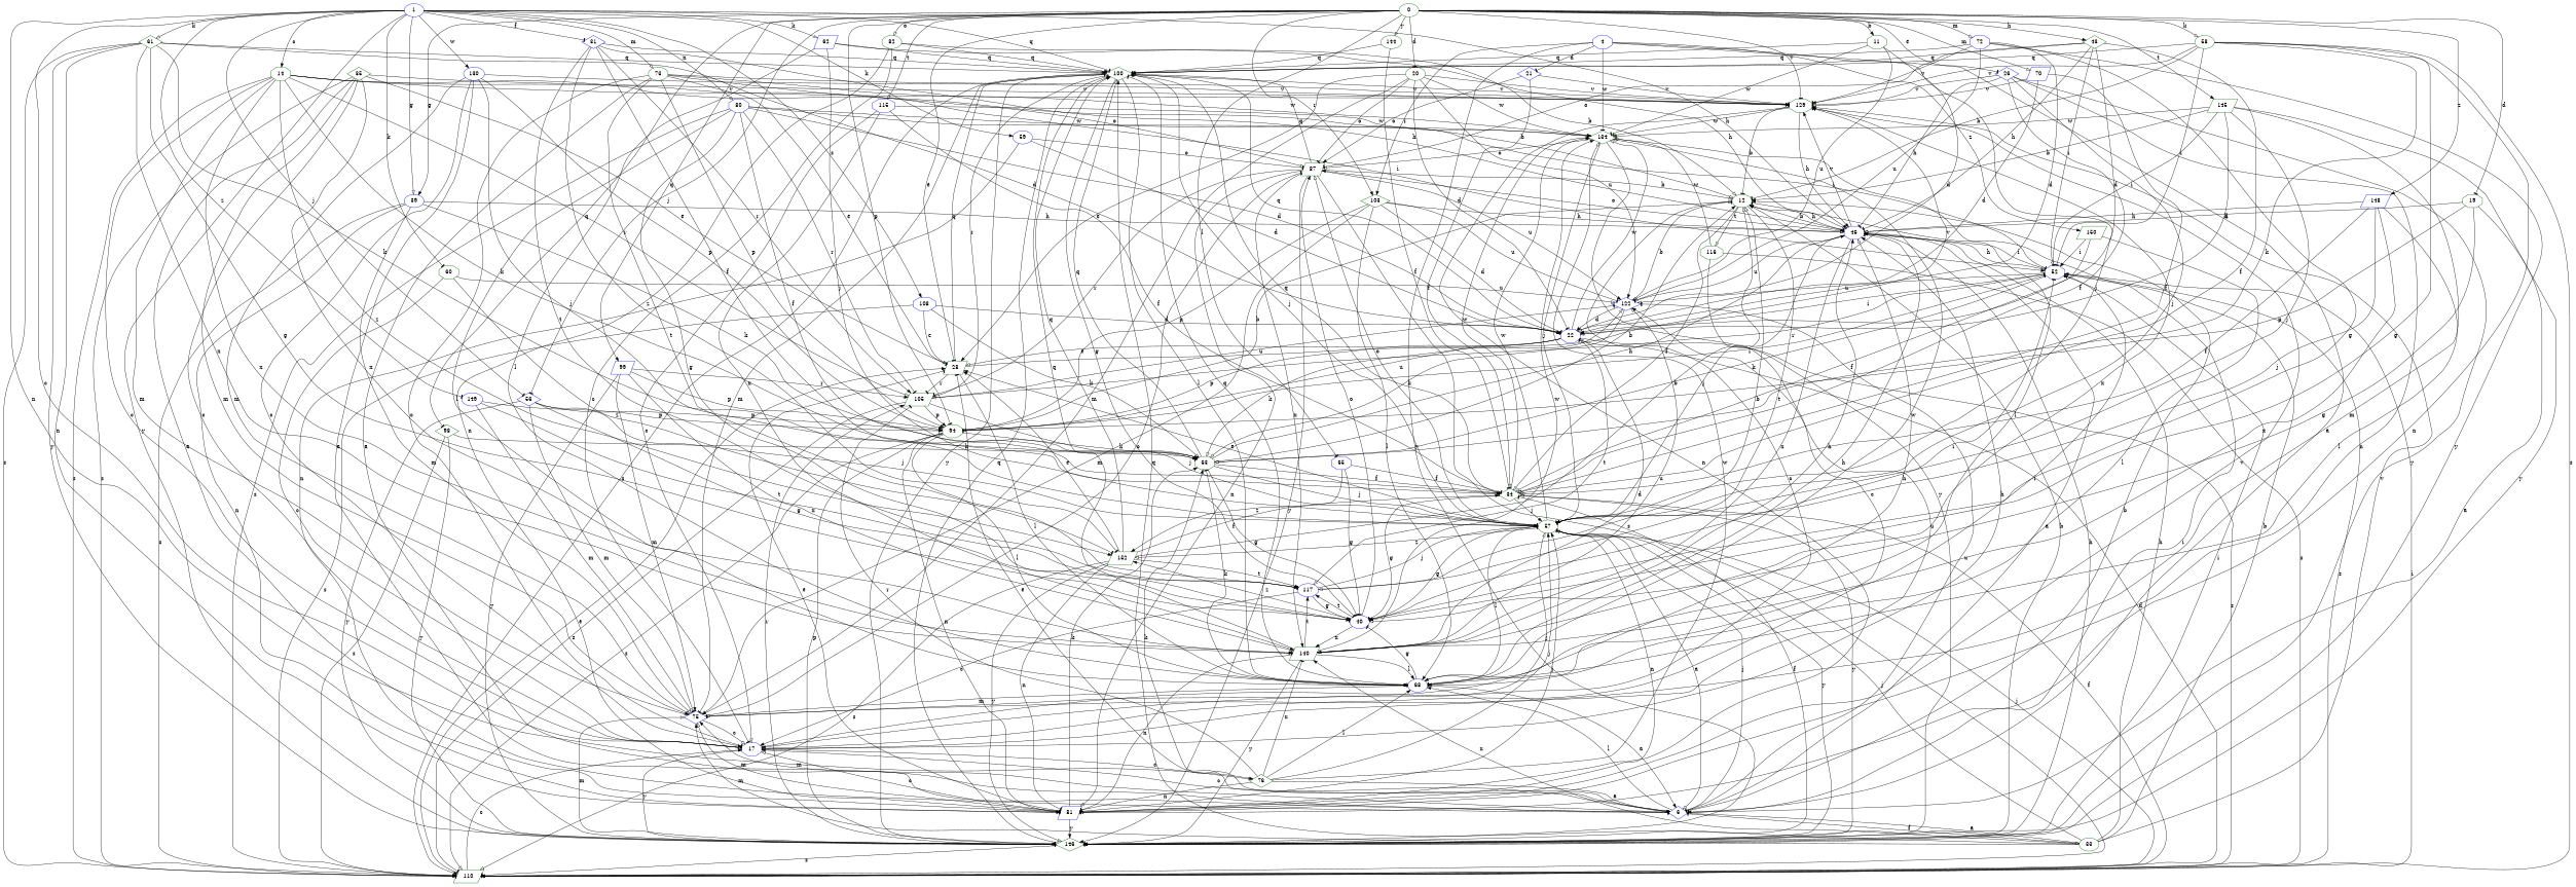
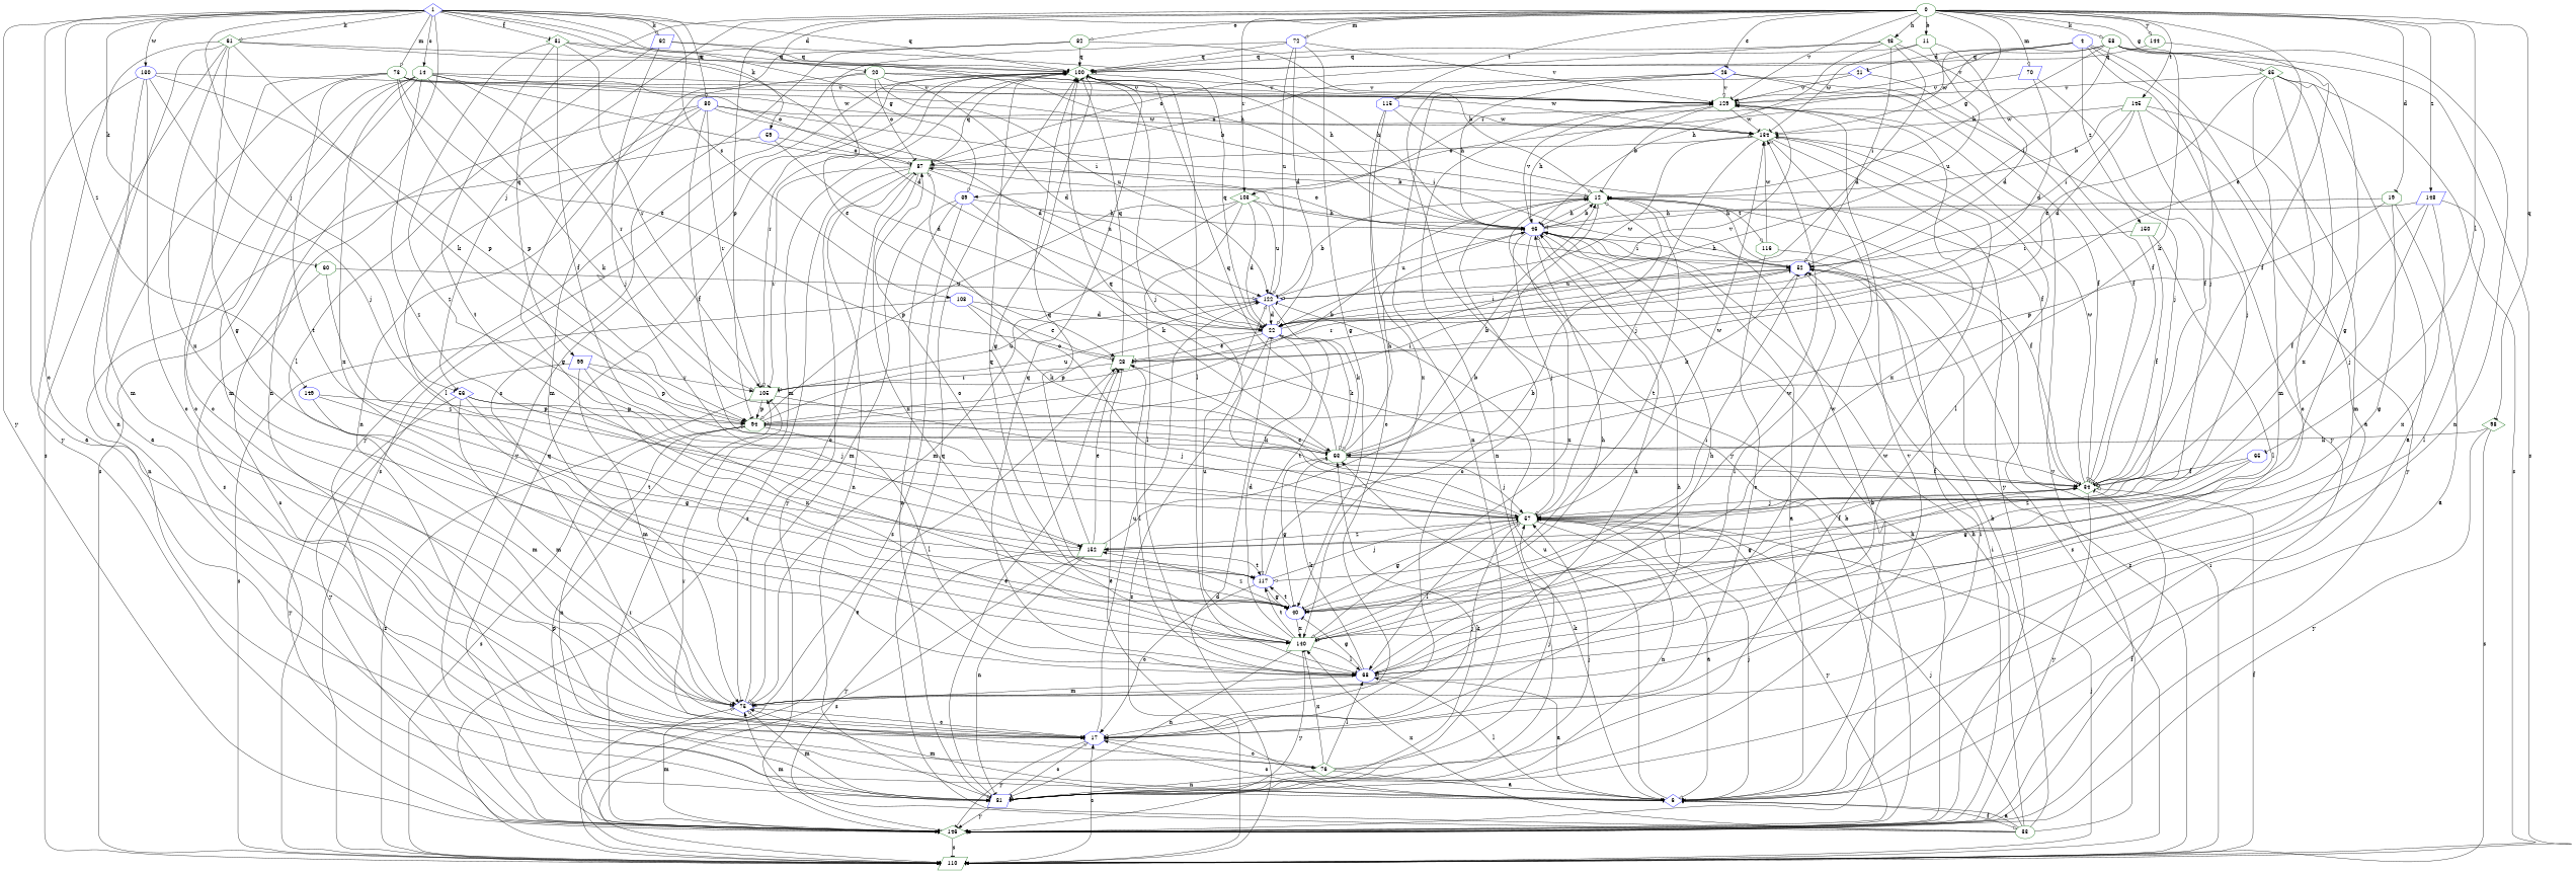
  strict digraph {
    node [color=darkgreen shape=octagon]
    edge [arrowhead=normal]
    0 [shape=ellipse]
    11
    19
    20 [shape=ellipse]
    26 [color=blue shape=diamond]
    28 [shape=parallelogram]
    35 [shape=diamond]
    39 [color=blue shape=ellipse]
    43 [shape=diamond]
    56 [color=blue shape=diamond]
    58 [shape=ellipse]
    65 [color=blue]
    70 [color=blue shape=parallelogram]
    72 [color=blue]
    82 [shape=ellipse]
    94
    98 [shape=diamond]
    99 [color=blue shape=parallelogram]
    103 [shape=diamond]
    115 [color=blue]
    129
    144 [shape=ellipse]
    145 [shape=parallelogram]
    148 [color=blue shape=parallelogram]
    100 [shape=diamond]
    134 [shape=diamond]
    122 [color=blue shape=diamond]
    22 [color=blue]
    46 [color=blue]
    6 [color=blue shape=diamond]
    40 [color=blue shape=ellipse]
    75 [color=blue shape=diamond]
    87 [shape=parallelogram]
    146 [shape=diamond]
    57 [shape=ellipse]
    34 [shape=diamond]
    81 [color=blue shape=parallelogram]
    68 [color=blue shape=ellipse]
    105 [shape=parallelogram]
    17 [color=blue]
    110 [shape=parallelogram]
    140 [shape=parallelogram]
    63
    52 [color=blue]
    12 [shape=ellipse]
    152 [shape=parallelogram]
-   1 [color=blue shape=ellipse]
+   1 [color=blue shape=diamond]
    14
-   31 [color=blue shape=diamond]
+   31 [shape=diamond]
    59 [color=blue shape=ellipse]
    60
    61 [shape=diamond]
    62 [color=blue shape=parallelogram]
    73 [shape=ellipse]
    76 [shape=diamond]
    80 [color=blue]
    108 [color=blue]
    130 [color=blue shape=ellipse]
    149 [color=blue shape=ellipse]
    117 [color=blue shape=ellipse]
    4 [color=blue]
    21 [color=blue shape=diamond]
    150 [shape=parallelogram]
    33 [shape=ellipse]
    116
    0 -> 11 [label=b]
    0 -> 19 [arrowhead=tee label=d]
    0 -> 20 [arrowhead=tee label=d]
    0 -> 26 [arrowhead=tee label=e]
    0 -> 28 [arrowhead=tee label=e]
+   0 -> 35 [arrowhead=onormal label=g]
    0 -> 39 [label=g]
    0 -> 43 [label=h]
    0 -> 56 [arrowhead=tee label=j]
    0 -> 58 [arrowhead=onormal label=k]
    0 -> 65 [arrowhead=tee label=l]
    0 -> 70 [arrowhead=onormal label=m]
    0 -> 72 [arrowhead=onormal label=m]
    0 -> 82 [arrowhead=onormal label=o]
    0 -> 94 [arrowhead=tee label=p]
    0 -> 98 [arrowhead=tee label=q]
    0 -> 99 [label=q]
    0 -> 103 [label=r]
    0 -> 115 [arrowhead=onormal label=t]
    0 -> 129 [arrowhead=tee label=v]
    0 -> 144 [arrowhead=onormal label=y]
    0 -> 145 [label=t]
    0 -> 148 [label=z]
    11 -> 100 [arrowhead=onormal label=q]
    11 -> 134 [arrowhead=tee label=w]
    11 -> 122 [arrowhead=onormal label=u]
    11 -> 22 [arrowhead=onormal label=d]
    19 -> 94 [arrowhead=tee label=p]
    19 -> 46 [arrowhead=onormal label=h]
    19 -> 6 [arrowhead=tee label=a]
    19 -> 40 [arrowhead=onormal label=g]
    20 -> 28 [label=e]
    20 -> 129 [label=v]
    20 -> 134 [arrowhead=onormal label=w]
    20 -> 122 [label=u]
    20 -> 22 [arrowhead=tee label=d]
    20 -> 75 [label=m]
    20 -> 87 [arrowhead=tee label=o]
    26 -> 129 [arrowhead=onormal label=v]
    26 -> 46 [arrowhead=tee label=h]
    26 -> 146 [label=y]
    26 -> 57 [label=j]
    26 -> 34 [arrowhead=onormal label=f]
    26 -> 81 [arrowhead=tee label=n]
    28 -> 129 [label=v]
    28 -> 100 [arrowhead=tee label=q]
    28 -> 68 [label=l]
    28 -> 105 [arrowhead=tee label=r]
    35 -> 28 [arrowhead=onormal label=e]
    35 -> 129 [arrowhead=onormal label=v]
    35 -> 6 [arrowhead=tee label=a]
    35 -> 75 [label=m]
    35 -> 17 [arrowhead=onormal label=c]
    35 -> 110 [label=s]
    35 -> 140 [arrowhead=tee label=x]
    39 -> 46 [arrowhead=onormal label=h]
    39 -> 75 [arrowhead=onormal label=m]
    39 -> 81 [arrowhead=tee label=n]
    39 -> 110 [arrowhead=tee label=s]
    39 -> 63 [label=k]
    43 -> 100 [arrowhead=tee label=q]
    43 -> 22 [label=d]
    43 -> 46 [arrowhead=tee label=h]
    43 -> 87 [arrowhead=tee label=o]
    43 -> 34 [arrowhead=onormal label=f]
    43 -> 52 [arrowhead=onormal label=i]
    56 -> 94 [label=p]
    56 -> 40 [label=g]
    56 -> 75 [arrowhead=tee label=m]
    56 -> 146 [arrowhead=tee label=y]
    56 -> 57 [arrowhead=tee label=j]
    58 -> 129 [label=v]
    58 -> 100 [arrowhead=onormal label=q]
    58 -> 40 [label=g]
    58 -> 81 [arrowhead=onormal label=n]
    58 -> 110 [arrowhead=tee label=s]
    58 -> 63 [arrowhead=onormal label=k]
    58 -> 52 [arrowhead=tee label=i]
    58 -> 12 [arrowhead=tee label=b]
    65 -> 40 [arrowhead=tee label=g]
    65 -> 34 [arrowhead=onormal label=f]
    65 -> 152 [label=z]
    70 -> 129 [arrowhead=tee label=v]
    70 -> 22 [label=d]
    70 -> 34 [arrowhead=onormal label=f]
    72 -> 129 [arrowhead=tee label=v]
    72 -> 100 [label=q]
    72 -> 122 [arrowhead=onormal label=u]
    72 -> 22 [arrowhead=onormal label=d]
    72 -> 40 [label=g]
    72 -> 146 [arrowhead=tee label=y]
    82 -> 100 [label=q]
    82 -> 81 [arrowhead=tee label=n]
    82 -> 17 [arrowhead=tee label=c]
    82 -> 12 [arrowhead=onormal label=b]
    94 -> 122 [arrowhead=onormal label=u]
    94 -> 81 [arrowhead=onormal label=n]
    94 -> 68 [arrowhead=onormal label=l]
    94 -> 110 [arrowhead=onormal label=s]
    94 -> 63 [arrowhead=tee label=k]
    94 -> 52 [arrowhead=tee label=i]
    94 -> 12 [arrowhead=tee label=b]
    98 -> 146 [label=y]
    98 -> 110 [arrowhead=tee label=s]
    98 -> 63 [label=k]
    99 -> 94 [arrowhead=onormal label=p]
    99 -> 75 [label=m]
    99 -> 146 [arrowhead=tee label=y]
    99 -> 105 [label=r]
    99 -> 140 [arrowhead=onormal label=x]
    103 -> 94 [arrowhead=onormal label=p]
    103 -> 122 [arrowhead=tee label=u]
    103 -> 22 [arrowhead=tee label=d]
    103 -> 46 [arrowhead=onormal label=h]
    103 -> 75 [arrowhead=onormal label=m]
    103 -> 68 [label=l]
    115 -> 134 [arrowhead=onormal label=w]
    115 -> 34 [arrowhead=tee label=f]
    115 -> 17 [arrowhead=onormal label=c]
    115 -> 140 [label=x]
    129 -> 134 [arrowhead=tee label=w]
    129 -> 46 [label=h]
    129 -> 81 [arrowhead=tee label=n]
    129 -> 140 [arrowhead=onormal label=x]
    129 -> 12 [arrowhead=tee label=b]
    144 -> 100 [arrowhead=onormal label=q]
    144 -> 34 [arrowhead=tee label=f]
    145 -> 134 [arrowhead=tee label=w]
    145 -> 22 [arrowhead=onormal label=d]
    145 -> 75 [arrowhead=tee label=m]
    145 -> 146 [arrowhead=onormal label=y]
    145 -> 57 [label=j]
    145 -> 52 [arrowhead=tee label=i]
    145 -> 12 [label=b]
    148 -> 46 [arrowhead=onormal label=h]
    148 -> 57 [arrowhead=tee label=j]
    148 -> 34 [arrowhead=onormal label=f]
    148 -> 68 [arrowhead=tee label=l]
    148 -> 140 [arrowhead=onormal label=x]
    100 -> 129 [label=v]
    100 -> 40 [arrowhead=tee label=g]
    100 -> 75 [arrowhead=tee label=m]
    100 -> 146 [arrowhead=onormal label=y]
    100 -> 57 [label=j]
    100 -> 68 [arrowhead=tee label=l]
    100 -> 105 [arrowhead=onormal label=r]
    100 -> 110 [label=s]
    134 -> 87 [arrowhead=onormal label=o]
    134 -> 146 [arrowhead=tee label=y]
    134 -> 57 [arrowhead=tee label=j]
    134 -> 68 [label=l]
    122 -> 22 [label=d]
    122 -> 63 [arrowhead=onormal label=k]
    122 -> 12 [arrowhead=onormal label=b]
    22 -> 28 [arrowhead=onormal label=e]
    22 -> 94 [arrowhead=onormal label=p]
    22 -> 100 [arrowhead=tee label=q]
    22 -> 134 [arrowhead=onormal label=w]
    22 -> 110 [arrowhead=onormal label=s]
    22 -> 63 [arrowhead=onormal label=k]
    22 -> 52 [arrowhead=tee label=i]
    22 -> 117 [arrowhead=onormal label=t]
    46 -> 129 [label=v]
    46 -> 122 [arrowhead=tee label=u]
    46 -> 6 [arrowhead=tee label=a]
    46 -> 87 [label=o]
    46 -> 57 [arrowhead=onormal label=j]
    46 -> 140 [arrowhead=onormal label=x]
    46 -> 52 [arrowhead=onormal label=i]
    46 -> 12 [label=b]
    6 -> 28 [arrowhead=tee label=e]
    6 -> 122 [arrowhead=tee label=u]
    6 -> 75 [label=m]
    6 -> 57 [arrowhead=tee label=j]
    6 -> 68 [label=l]
    6 -> 17 [label=c]
    6 -> 63 [label=k]
    6 -> 52 [arrowhead=onormal label=i]
    6 -> 12 [label=b]
    6 -> 33 [arrowhead=onormal label=f]
    40 -> 87 [label=o]
    40 -> 140 [label=x]
    40 -> 52 [arrowhead=tee label=i]
    40 -> 152 [label=z]
    40 -> 117 [label=t]
    75 -> 46 [arrowhead=onormal label=h]
    75 -> 87 [arrowhead=tee label=o]
    75 -> 17 [arrowhead=onormal label=c]
    87 -> 100 [arrowhead=onormal label=q]
    87 -> 122 [label=u]
    87 -> 146 [label=y]
    87 -> 81 [arrowhead=onormal label=n]
    87 -> 105 [arrowhead=tee label=r]
    87 -> 110 [arrowhead=onormal label=s]
    87 -> 140 [label=x]
    87 -> 12 [arrowhead=onormal label=b]
    146 -> 94 [arrowhead=onormal label=p]
    146 -> 100 [arrowhead=tee label=q]
    146 -> 46 [label=h]
    146 -> 75 [arrowhead=onormal label=m]
    146 -> 34 [arrowhead=tee label=f]
    146 -> 105 [label=r]
    146 -> 110 [arrowhead=tee label=s]
    146 -> 52 [label=i]
    146 -> 12 [label=b]
    57 -> 28 [label=e]
    57 -> 134 [label=w]
    57 -> 6 [arrowhead=onormal label=a]
    57 -> 40 [arrowhead=tee label=g]
    57 -> 87 [arrowhead=onormal label=o]
    57 -> 146 [label=y]
    57 -> 81 [arrowhead=onormal label=n]
    57 -> 68 [label=l]
    57 -> 152 [arrowhead=onormal label=z]
    34 -> 100 [label=q]
    34 -> 134 [arrowhead=tee label=w]
    34 -> 40 [arrowhead=tee label=g]
    34 -> 146 [label=y]
    34 -> 57 [label=j]
    81 -> 28 [arrowhead=tee label=e]
    81 -> 129 [arrowhead=tee label=v]
    81 -> 75 [arrowhead=onormal label=m]
    81 -> 146 [label=y]
    81 -> 57 [label=j]
    81 -> 17 [arrowhead=onormal label=c]
    81 -> 63 [label=k]
    68 -> 100 [arrowhead=tee label=q]
    68 -> 134 [arrowhead=onormal label=w]
    68 -> 46 [arrowhead=tee label=h]
    68 -> 6 [label=a]
    68 -> 40 [arrowhead=tee label=g]
    68 -> 75 [arrowhead=onormal label=m]
    68 -> 63 [arrowhead=tee label=k]
    68 -> 52 [arrowhead=tee label=i]
    105 -> 94 [label=p]
    105 -> 122 [arrowhead=tee label=u]
    105 -> 57 [arrowhead=tee label=j]
    105 -> 110 [arrowhead=tee label=s]
    17 -> 122 [label=u]
    17 -> 46 [label=h]
    17 -> 146 [arrowhead=tee label=y]
    17 -> 57 [arrowhead=onormal label=j]
    17 -> 76 [arrowhead=onormal label=c]
    110 -> 28 [label=e]
    110 -> 22 [arrowhead=tee label=d]
    110 -> 57 [arrowhead=onormal label=j]
    110 -> 34 [arrowhead=onormal label=f]
    110 -> 17 [label=c]
    110 -> 52 [label=i]
    140 -> 100 [label=q]
    140 -> 134 [label=w]
    140 -> 122 [arrowhead=onormal label=u]
    140 -> 22 [arrowhead=onormal label=d]
    140 -> 46 [label=h]
    140 -> 146 [label=y]
    140 -> 81 [arrowhead=tee label=n]
    140 -> 68 [label=l]
    140 -> 117 [label=t]
    63 -> 100 [arrowhead=onormal label=q]
    63 -> 46 [label=h]
    63 -> 40 [arrowhead=tee label=g]
    63 -> 57 [label=j]
    63 -> 34 [label=f]
    63 -> 12 [label=b]
    52 -> 122 [arrowhead=onormal label=u]
    52 -> 46 [arrowhead=onormal label=h]
    52 -> 105 [arrowhead=onormal label=r]
    52 -> 110 [label=s]
    52 -> 63 [arrowhead=onormal label=k]
    12 -> 46 [arrowhead=tee label=h]
    12 -> 34 [arrowhead=onormal label=f]
    12 -> 17 [label=c]
    12 -> 117 [arrowhead=onormal label=t]
    12 -> 116 [arrowhead=onormal label=t]
    152 -> 28 [label=e]
    152 -> 100 [label=q]
    152 -> 146 [arrowhead=onormal label=y]
    152 -> 34 [label=f]
    152 -> 81 [arrowhead=tee label=n]
    152 -> 110 [arrowhead=onormal label=s]
    152 -> 12 [arrowhead=onormal label=b]
    152 -> 117 [label=t]
    1 -> 39 [arrowhead=onormal label=g]
    1 -> 56 [arrowhead=tee label=j]
    1 -> 100 [arrowhead=tee label=q]
    1 -> 46 [label=h]
    1 -> 146 [arrowhead=tee label=y]
    1 -> 17 [arrowhead=onormal label=c]
    1 -> 14 [label=c]
    1 -> 31 [arrowhead=tee label=f]
    1 -> 59 [label=k]
    1 -> 60 [arrowhead=tee label=k]
    1 -> 61 [arrowhead=onormal label=k]
    1 -> 62 [arrowhead=onormal label=k]
    1 -> 73 [arrowhead=onormal label=m]
    1 -> 76 [label=n]
    1 -> 80 [arrowhead=onormal label=n]
    1 -> 108 [label=s]
    1 -> 130 [label=w]
    1 -> 149 [arrowhead=tee label=z]
    14 -> 129 [arrowhead=onormal label=v]
    14 -> 75 [arrowhead=onormal label=m]
    14 -> 105 [arrowhead=onormal label=r]
    14 -> 17 [arrowhead=onormal label=c]
    14 -> 110 [label=s]
    14 -> 140 [label=x]
    14 -> 63 [arrowhead=tee label=k]
    14 -> 52 [label=i]
    14 -> 12 [arrowhead=onormal label=b]
    14 -> 152 [label=z]
    31 -> 100 [label=q]
    31 -> 46 [label=h]
    31 -> 34 [arrowhead=onormal label=f]
    31 -> 105 [label=r]
    31 -> 152 [arrowhead=tee label=z]
    31 -> 117 [label=t]
    59 -> 22 [label=d]
    59 -> 87 [arrowhead=tee label=o]
    59 -> 81 [label=n]
    60 -> 122 [arrowhead=onormal label=u]
    60 -> 17 [arrowhead=tee label=c]
    60 -> 152 [arrowhead=tee label=z]
    61 -> 100 [arrowhead=onormal label=q]
    61 -> 22 [arrowhead=tee label=d]
    61 -> 40 [arrowhead=tee label=g]
    61 -> 146 [arrowhead=tee label=y]
    61 -> 81 [label=n]
    61 -> 110 [label=s]
    61 -> 140 [arrowhead=onormal label=x]
    61 -> 63 [arrowhead=tee label=k]
    62 -> 100 [arrowhead=tee label=q]
    62 -> 46 [arrowhead=onormal label=h]
    62 -> 57 [arrowhead=tee label=j]
    62 -> 68 [arrowhead=onormal label=l]
    73 -> 28 [arrowhead=tee label=e]
    73 -> 94 [label=p]
    73 -> 129 [arrowhead=onormal label=v]
    73 -> 134 [arrowhead=onormal label=w]
    73 -> 6 [arrowhead=tee label=a]
    73 -> 87 [arrowhead=onormal label=o]
    73 -> 17 [arrowhead=tee label=c]
    73 -> 117 [arrowhead=tee label=t]
    76 -> 134 [arrowhead=onormal label=w]
    76 -> 6 [label=a]
    76 -> 57 [label=j]
    76 -> 81 [arrowhead=tee label=n]
    76 -> 68 [label=l]
    76 -> 105 [arrowhead=tee label=r]
    76 -> 140 [arrowhead=tee label=x]
    80 -> 134 [label=w]
    80 -> 22 [label=d]
    80 -> 40 [arrowhead=tee label=g]
    80 -> 34 [arrowhead=tee label=f]
    80 -> 68 [arrowhead=onormal label=l]
    80 -> 105 [arrowhead=tee label=r]
    80 -> 110 [label=s]
    80 -> 52 [arrowhead=tee label=i]
    108 -> 28 [arrowhead=onormal label=e]
    108 -> 22 [label=d]
    108 -> 110 [arrowhead=tee label=s]
    108 -> 63 [arrowhead=onormal label=k]
    130 -> 94 [label=p]
    130 -> 129 [arrowhead=tee label=v]
    130 -> 6 [arrowhead=tee label=a]
    130 -> 75 [arrowhead=onormal label=m]
    130 -> 57 [arrowhead=tee label=j]
    130 -> 17 [label=c]
    149 -> 94 [label=p]
    149 -> 75 [arrowhead=onormal label=m]
    149 -> 117 [arrowhead=onormal label=t]
    117 -> 40 [label=g]
    117 -> 57 [arrowhead=tee label=j]
    117 -> 17 [label=c]
    117 -> 12 [arrowhead=onormal label=b]
    4 -> 103 [label=r]
    4 -> 134 [arrowhead=tee label=w]
    4 -> 6 [label=a]
    4 -> 146 [label=y]
    4 -> 57 [label=j]
    4 -> 21 [arrowhead=tee label=d]
    4 -> 150 [label=z]
    21 -> 129 [arrowhead=tee label=v]
    21 -> 87 [label=o]
    21 -> 34 [arrowhead=onormal label=f]
    150 -> 34 [arrowhead=onormal label=f]
    150 -> 68 [arrowhead=onormal label=l]
    150 -> 52 [label=i]
    33 -> 129 [label=v]
    33 -> 100 [label=q]
    33 -> 46 [arrowhead=onormal label=h]
    33 -> 6 [arrowhead=tee label=a]
    33 -> 75 [label=m]
    33 -> 57 [arrowhead=onormal label=j]
    33 -> 140 [label=x]
    33 -> 12 [arrowhead=tee label=b]
    116 -> 134 [arrowhead=onormal label=w]
    116 -> 17 [arrowhead=tee label=c]
    116 -> 110 [label=s]
  }
